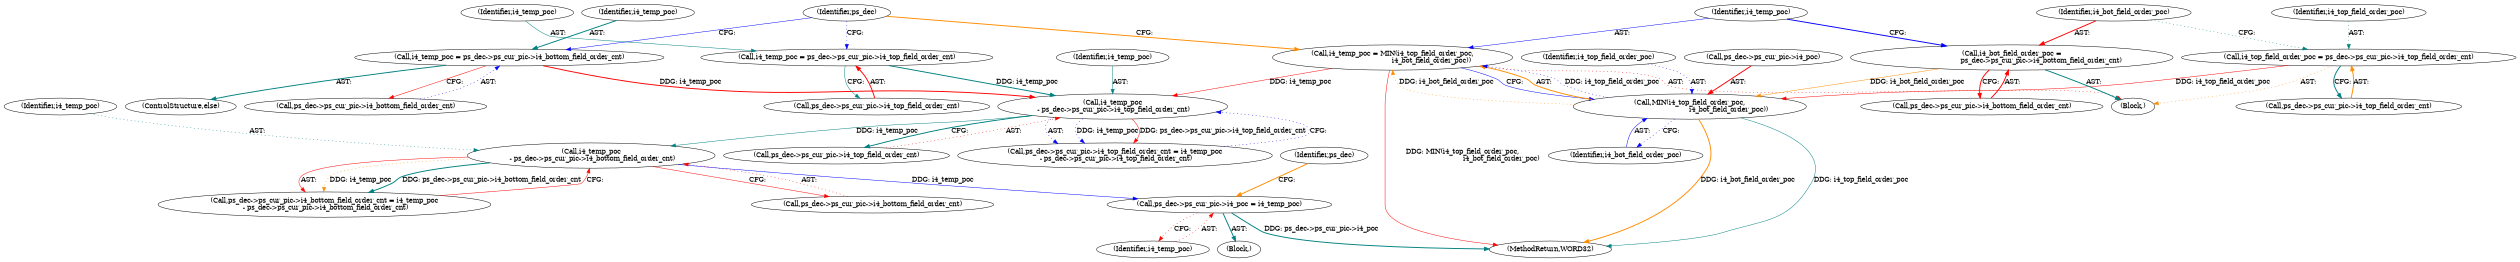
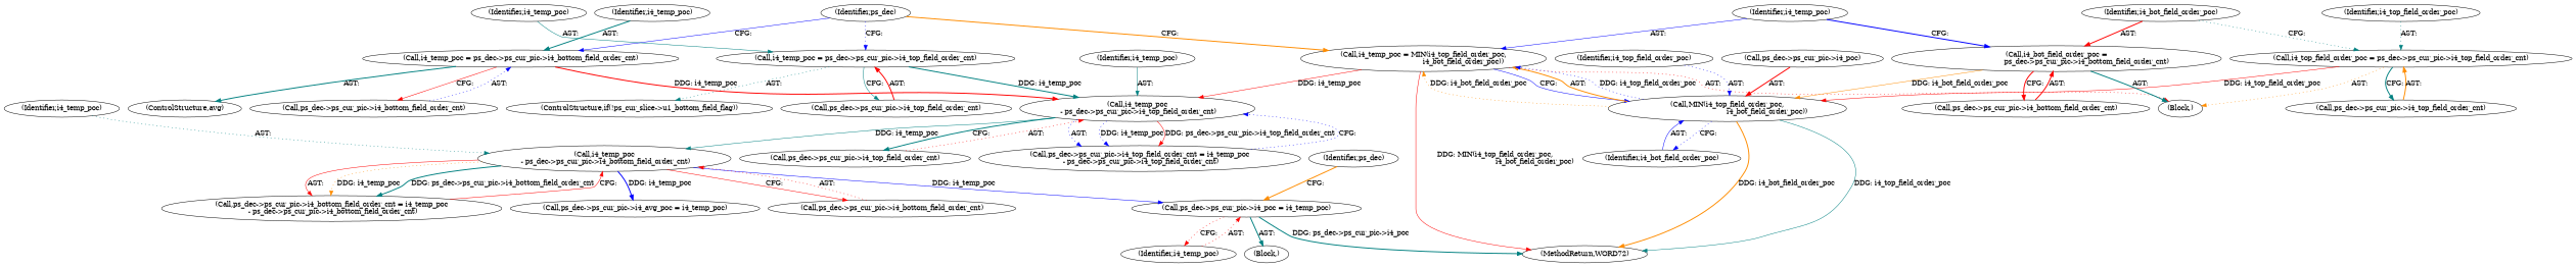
  digraph {
    edge [color=red style=bold]
    n1 [label="(Call,ps_dec->ps_cur_pic->i4_poc = i4_temp_poc)"]
    n2 [label="(Identifier,i4_temp_poc)"]
-   n3 [label="(MethodReturn,WORD32)"]
+   n3 [label="(MethodReturn,WORD72)"]
    n4 [label="(Block,)"]
    n5 [label="(Call,i4_temp_poc\n - ps_dec->ps_cur_pic->i4_bottom_field_order_cnt)"]
+   n6 [label="(Call,ps_dec->ps_cur_pic->i4_avg_poc = i4_temp_poc)"]
    n7 [label="(Call,ps_dec->ps_cur_pic->i4_bottom_field_order_cnt)"]
    n8 [label="(Call,ps_dec->ps_cur_pic->i4_bottom_field_order_cnt = i4_temp_poc\n - ps_dec->ps_cur_pic->i4_bottom_field_order_cnt)"]
    n9 [label="(Call,i4_temp_poc\n - ps_dec->ps_cur_pic->i4_top_field_order_cnt)"]
    n10 [label="(Call,ps_dec->ps_cur_pic->i4_top_field_order_cnt = i4_temp_poc\n - ps_dec->ps_cur_pic->i4_top_field_order_cnt)"]
    n11 [label="(Call,ps_dec->ps_cur_pic->i4_top_field_order_cnt)"]
    n12 [label="(Call,i4_temp_poc = MIN(i4_top_field_order_poc,\n                                     i4_bot_field_order_poc))"]
    n13 [label="(Call,MIN(i4_top_field_order_poc,\n                                     i4_bot_field_order_poc))"]
    n14 [label="(Block,)"]
    n15 [label="(Identifier,i4_bot_field_order_poc)"]
    n16 [label="(Call,i4_top_field_order_poc = ps_dec->ps_cur_pic->i4_top_field_order_cnt)"]
    n17 [label="(Call,ps_dec->ps_cur_pic->i4_top_field_order_cnt)"]
    n18 [label="(Call,i4_bot_field_order_poc =\n                            ps_dec->ps_cur_pic->i4_bottom_field_order_cnt)"]
    n19 [label="(Call,ps_dec->ps_cur_pic->i4_bottom_field_order_cnt)"]
    n20 [label="(Call,i4_temp_poc = ps_dec->ps_cur_pic->i4_top_field_order_cnt)"]
    n21 [label="(Call,ps_dec->ps_cur_pic->i4_top_field_order_cnt)"]
+   n22 [label="(ControlStructure,if(!ps_cur_slice->u1_bottom_field_flag))"]
    n23 [label="(Call,i4_temp_poc = ps_dec->ps_cur_pic->i4_bottom_field_order_cnt)"]
    n24 [label="(Call,ps_dec->ps_cur_pic->i4_bottom_field_order_cnt)"]
-   n25 [label="(ControlStructure,else)"]
+   n25 [label="(ControlStructure,avg)"]
    n26 [label="(Identifier,i4_top_field_order_poc)"]
    n27 [label="(Identifier,i4_temp_poc)"]
    n28 [label="(Identifier,ps_dec)"]
    n29 [label="(Call,ps_dec->ps_cur_pic->i4_poc)"]
    n30 [label="(Identifier,i4_bot_field_order_poc)"]
    n31 [label="(Identifier,i4_temp_poc)"]
    n32 [label="(Identifier,i4_temp_poc)"]
    n33 [label="(Identifier,i4_temp_poc)"]
    n34 [label="(Identifier,ps_dec)"]
    n35 [label="(Identifier,i4_top_field_order_poc)"]
    n36 [label="(Identifier,i4_temp_poc)"]
    n1 -> n2 [label="CFG: " style=dotted]
    n1 -> n3 [color=teal label="DDG: ps_dec->ps_cur_pic->i4_poc"]
    n1 -> n4 [color=teal label="AST: "]
    n2 -> n1 [label="AST: " style=dotted]
    n5 -> n1 [color=blue label="DDG: i4_temp_poc" style=solid]
+   n5 -> n6 [color=blue label="DDG: i4_temp_poc"]
    n5 -> n7 [label="CFG: " style=solid]
    n5 -> n8 [label="AST: " style=solid]
    n5 -> n8 [color=darkorange label="DDG: i4_temp_poc" style=dotted]
    n5 -> n8 [color=teal label="DDG: ps_dec->ps_cur_pic->i4_bottom_field_order_cnt"]
    n7 -> n5 [label="AST: " style=dotted]
    n8 -> n5 [label="CFG: " style=solid]
    n9 -> n5 [color=teal label="DDG: i4_temp_poc" style=solid]
    n9 -> n10 [color=blue label="AST: " style=dotted]
    n9 -> n10 [color=blue label="DDG: i4_temp_poc" style=dotted]
    n9 -> n10 [label="DDG: ps_dec->ps_cur_pic->i4_top_field_order_cnt" style=solid]
    n9 -> n11 [color=teal label="CFG: "]
    n10 -> n9 [color=blue label="CFG: " style=dotted]
    n11 -> n9 [label="AST: " style=dotted]
    n12 -> n3 [label="DDG: MIN(i4_top_field_order_poc,\n                                     i4_bot_field_order_poc)" style=solid]
    n12 -> n9 [label="DDG: i4_temp_poc" style=solid]
    n12 -> n13 [color=blue label="CFG: " style=solid]
    n12 -> n14 [label="AST: " style=dotted]
    n13 -> n3 [color=teal label="DDG: i4_top_field_order_poc" style=solid]
    n13 -> n3 [color=darkorange label="DDG: i4_bot_field_order_poc"]
    n13 -> n12 [color=darkorange label="AST: "]
    n13 -> n12 [color=blue label="DDG: i4_top_field_order_poc" style=dotted]
    n13 -> n12 [color=darkorange label="DDG: i4_bot_field_order_poc" style=dotted]
    n13 -> n15 [color=blue label="CFG: " style=dotted]
    n15 -> n13 [color=blue label="AST: " style=solid]
    n16 -> n13 [label="DDG: i4_top_field_order_poc" style=solid]
    n16 -> n14 [color=darkorange label="AST: " style=dotted]
    n16 -> n17 [color=teal label="CFG: "]
    n17 -> n16 [color=darkorange label="AST: "]
    n18 -> n13 [color=darkorange label="DDG: i4_bot_field_order_poc" style=solid]
    n18 -> n14 [color=teal label="AST: "]
    n18 -> n19 [label="CFG: "]
    n19 -> n18 [label="AST: "]
    n20 -> n9 [color=teal label="DDG: i4_temp_poc"]
    n20 -> n21 [color=teal label="CFG: " style=solid]
+   n20 -> n22 [color=teal label="AST: " style=dotted]
    n21 -> n20 [label="AST: "]
    n23 -> n9 [label="DDG: i4_temp_poc"]
    n23 -> n24 [label="CFG: " style=solid]
    n23 -> n25 [color=teal label="AST: "]
    n24 -> n23 [color=blue label="AST: " style=dotted]
    n26 -> n16 [color=teal label="AST: " style=dotted]
    n27 -> n12 [color=blue label="AST: " style=solid]
    n27 -> n18 [color=blue label="CFG: "]
    n28 -> n12 [color=darkorange label="CFG: "]
    n28 -> n20 [color=blue label="CFG: " style=dotted]
    n28 -> n23 [color=blue label="CFG: " style=solid]
    n29 -> n13 [label="AST: "]
    n30 -> n16 [color=teal label="CFG: " style=dotted]
    n30 -> n18 [label="AST: "]
    n31 -> n23 [color=teal label="AST: "]
    n32 -> n5 [color=teal label="AST: " style=dotted]
    n33 -> n9 [color=teal label="AST: " style=solid]
    n34 -> n1 [color=darkorange label="CFG: "]
    n35 -> n13 [color=blue label="AST: " style=dotted]
    n36 -> n20 [color=teal label="AST: " style=solid]
  }
